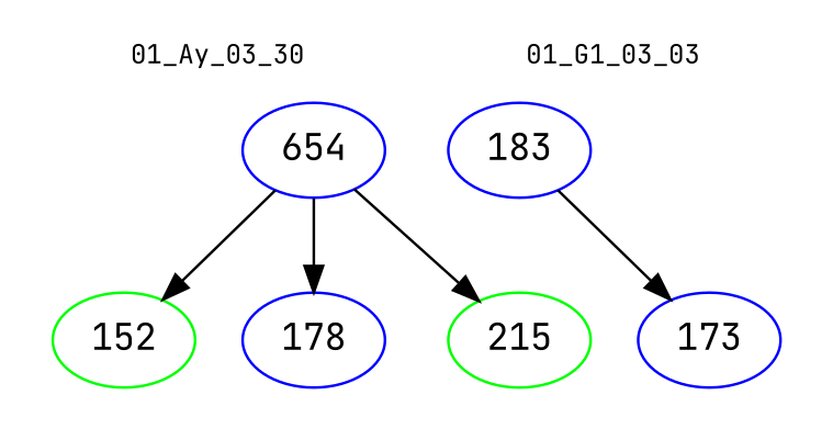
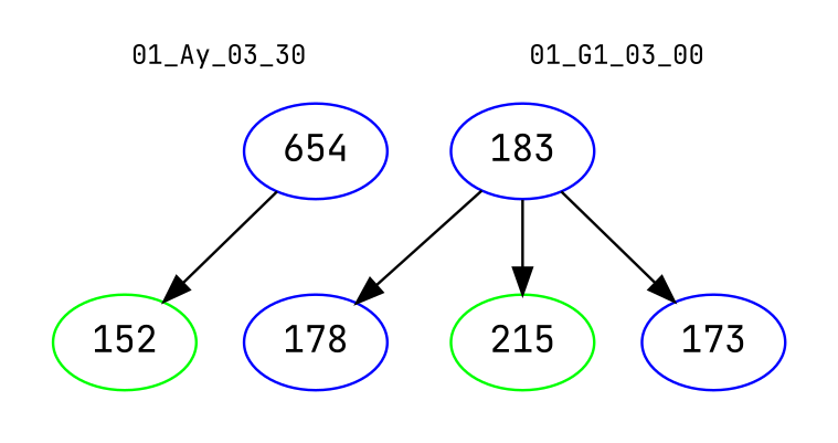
  digraph {
    fontname="JetBrains Mono"
    node [color=blue fontname="JetBrains Mono"]
    edge [color=black fontname="JetBrains Mono"]
    n1 [label=654]
    n2 [color=green label=152]
    n3 [label=178]
    n4 [label=183]
    n5 [label=173]
    n6 [color=green label=215]
    subgraph cluster_1 {
      color=white
      fontsize=10
      label="01_Ay_03_30"
      n1
      n2
      n3
    }
    subgraph cluster_2 {
      color=white
      fontsize=10
-     label="01_G1_03_03"
+     label="01_G1_03_00"
      n4
      n5
      n6
    }
    n1 -> n2
-   n1 -> n3
+   n4 -> n3
    n4 -> n5
-   n1 -> n6
+   n4 -> n6
  }
